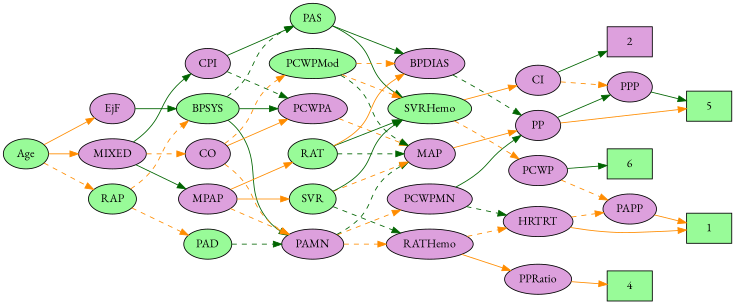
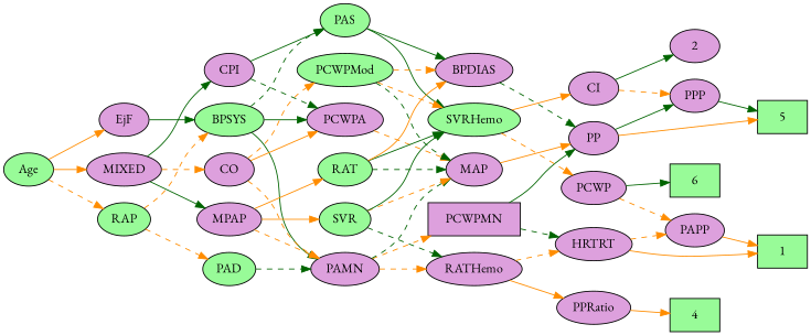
  strict digraph {
    fontname="EB Garamond"
    rankdir=LR
    node [fillcolor=plum fontname="EB Garamond" style=filled]
    edge [color=darkorange fontname="EB Garamond" style=solid]
    1 [fillcolor=palegreen height=0.5 shape=box width=0.75]
-   2 [height=0.5 shape=box width=0.75]
+   2 [height=0.5 shape=ellipse width=0.75]
    n3 [fillcolor=palegreen height=0.5 label=6 shape=box width=0.75]
    4 [fillcolor=palegreen height=0.5 shape=box width=0.75]
    5 [fillcolor=palegreen height=0.5 shape=box width=0.75]
    Age [fillcolor=palegreen height=0.5 width=0.75]
    EjF [height=0.5 width=0.75]
    RAP [fillcolor=palegreen height=0.5 width=0.77632]
    MIXED [height=0.5 width=1.1193]
    BPSYS [fillcolor=palegreen height=0.5 width=1.0471]
    PAD [fillcolor=palegreen height=0.5 width=0.79437]
    MPAP [height=0.5 width=0.97491]
    CO [height=0.5 width=0.75]
    CPI [height=0.5 width=0.75]
    PAMN [height=0.5 width=1.011]
    PAS [fillcolor=palegreen height=0.5 width=0.75]
    PCWPA [height=0.5 width=1.1555]
    RAT [fillcolor=palegreen height=0.5 width=0.75827]
    SVR [fillcolor=palegreen height=0.5 width=0.77632]
    PCWPMod [fillcolor=palegreen height=0.5 width=1.4443]
    RATHemo [height=0.5 width=1.3721]
-   PCWPMN [height=0.5 width=1.3902]
+   PCWPMN [height=0.5 width=1.3902 shape=box]
    MAP [height=0.5 width=0.84854]
    SVRHemo [fillcolor=palegreen height=0.5 width=1.3902]
    BPDIAS [height=0.5 width=1.1735]
    PPRatio [height=0.5 width=1.1013]
    HRTRT [height=0.5 width=1.1013]
    PP [height=0.5 width=0.75]
    PCWP [height=0.5 width=0.97491]
    CI [height=0.5 width=0.75]
    PAPP [height=0.5 width=0.88464]
    PPP [height=0.5 width=0.75]
    Age -> EjF
    Age -> RAP [style=dashed]
    Age -> MIXED
    EjF -> BPSYS [color=darkgreen]
    RAP -> BPSYS [style=dashed]
    RAP -> PAD [style=dashed]
    MIXED -> MPAP [color=darkgreen]
    MIXED -> CO [style=dashed]
    MIXED -> CPI [color=darkgreen]
    BPSYS -> PAMN [color=darkgreen]
    BPSYS -> PAS [color=darkgreen style=dashed]
    BPSYS -> PCWPA [color=darkgreen]
    PAD -> PAMN [color=darkgreen style=dashed]
    MPAP -> PAMN [style=dashed]
    MPAP -> RAT
    MPAP -> SVR
    CO -> PAMN [style=dashed]
    CO -> PCWPA
    CO -> PCWPMod [style=dashed]
    CPI -> PAS [color=darkgreen]
    CPI -> PCWPA [color=darkgreen style=dashed]
    PAMN -> RATHemo [style=dashed]
    PAMN -> PCWPMN [style=dashed]
    PAMN -> MAP [color=darkgreen style=dashed]
    PAS -> SVRHemo [color=darkgreen]
    PAS -> BPDIAS [color=darkgreen]
    PCWPA -> MAP [style=dashed]
    RAT -> MAP [color=darkgreen style=dashed]
    RAT -> SVRHemo [color=darkgreen]
    RAT -> BPDIAS
    SVR -> RATHemo [color=darkgreen style=dashed]
    SVR -> MAP [style=dashed]
    SVR -> SVRHemo [color=darkgreen]
    PCWPMod -> MAP [color=darkgreen style=dashed]
    PCWPMod -> SVRHemo [style=dashed]
    PCWPMod -> BPDIAS [style=dashed]
    RATHemo -> PPRatio
    RATHemo -> HRTRT [style=dashed]
    PCWPMN -> HRTRT [color=darkgreen style=dashed]
    PCWPMN -> PP [color=darkgreen]
    MAP -> PP
    SVRHemo -> PCWP [style=dashed]
    SVRHemo -> CI
    BPDIAS -> PP [color=darkgreen style=dashed]
    PPRatio -> 4
    HRTRT -> 1
    HRTRT -> PAPP [style=dashed]
    PP -> 5
    PP -> PPP [color=darkgreen]
    PCWP -> n3 [color=darkgreen]
    PCWP -> PAPP [style=dashed]
    CI -> 2 [color=darkgreen]
    CI -> PPP [style=dashed]
    PAPP -> 1
    PPP -> 5 [color=darkgreen]
  }
